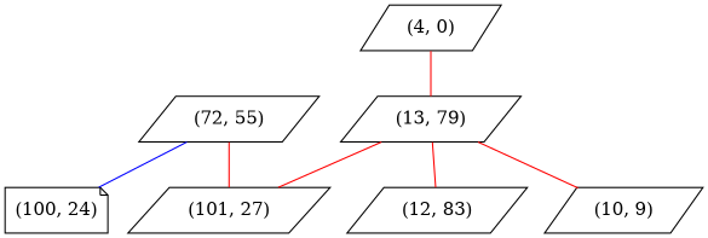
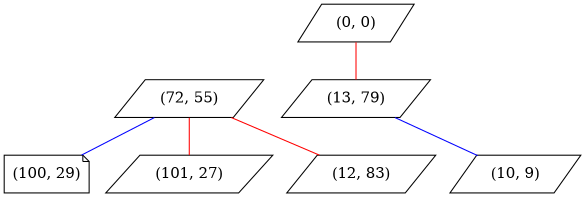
  graph {
    node [shape=parallelogram]
    edge [color=red weight=1]
-   "(0, 0)" [label="(4, 0)"]
+   "(0, 0)"
    "(13, 79)"
    "(72, 55)"
    "(101, 27)"
-   "(100, 24)" [shape=note]
+   "(100, 24)" [shape=note label="(100, 29)"]
    "(10, 9)"
    "(12, 83)"
    "(0, 0)" -- "(13, 79)" [weight=4]
-   "(13, 79)" -- "(101, 27)" [weight=2]
-   "(13, 79)" -- "(10, 9)"
-   "(13, 79)" -- "(12, 83)"
+   "(13, 79)" -- "(10, 9)" [color=blue]
+   "(72, 55)" -- "(12, 83)"
    "(72, 55)" -- "(101, 27)"
    "(72, 55)" -- "(100, 24)" [color=blue]
  }
